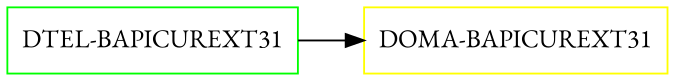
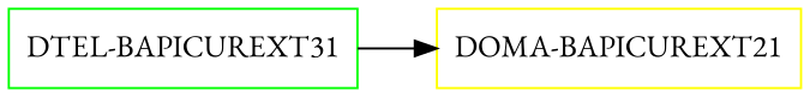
  digraph {
    rankdir=LR
    fontname="EB Garamond"
    node [shape=box fontname="EB Garamond"]
    "DTEL-BAPICUREXT31" [color=green]
-   "DOMA-BAPICUREXT31" [color=yellow]
+   "DOMA-BAPICUREXT31" [color=yellow label="DOMA-BAPICUREXT21"]
    "DTEL-BAPICUREXT31" -> "DOMA-BAPICUREXT31" [fontname="EB Garamond"]
  }
